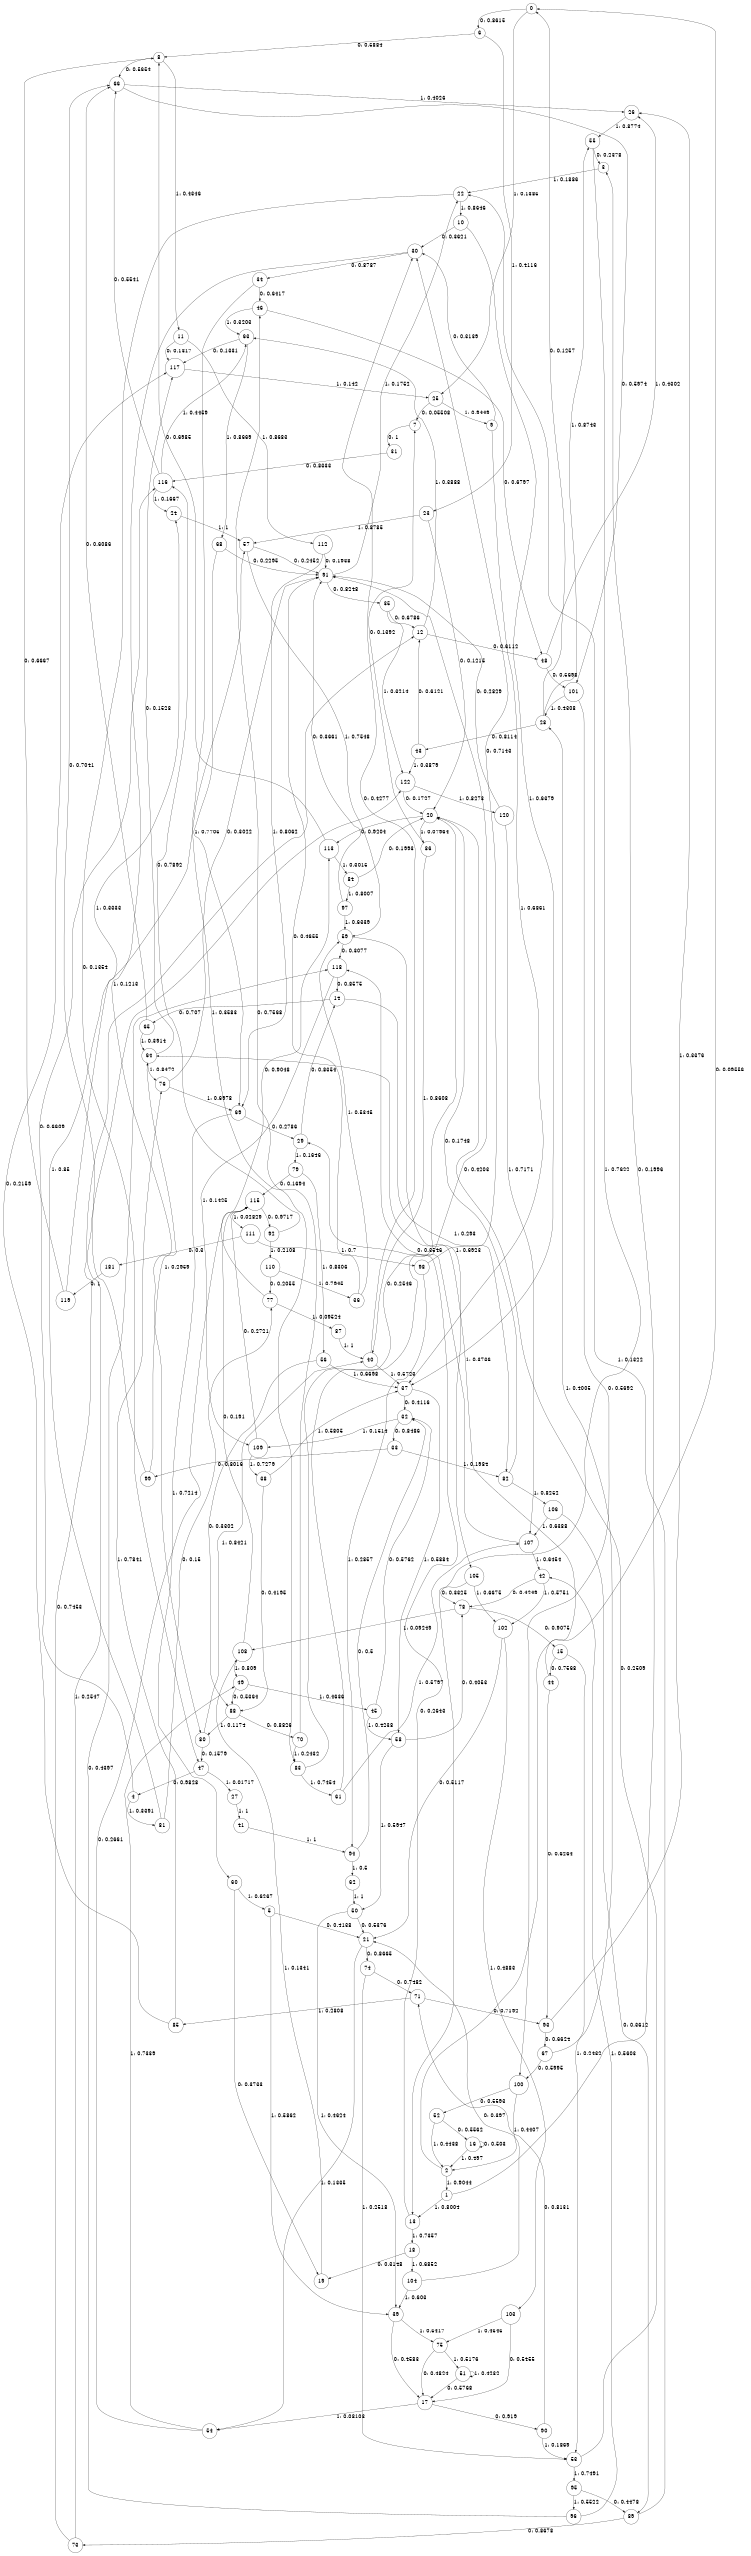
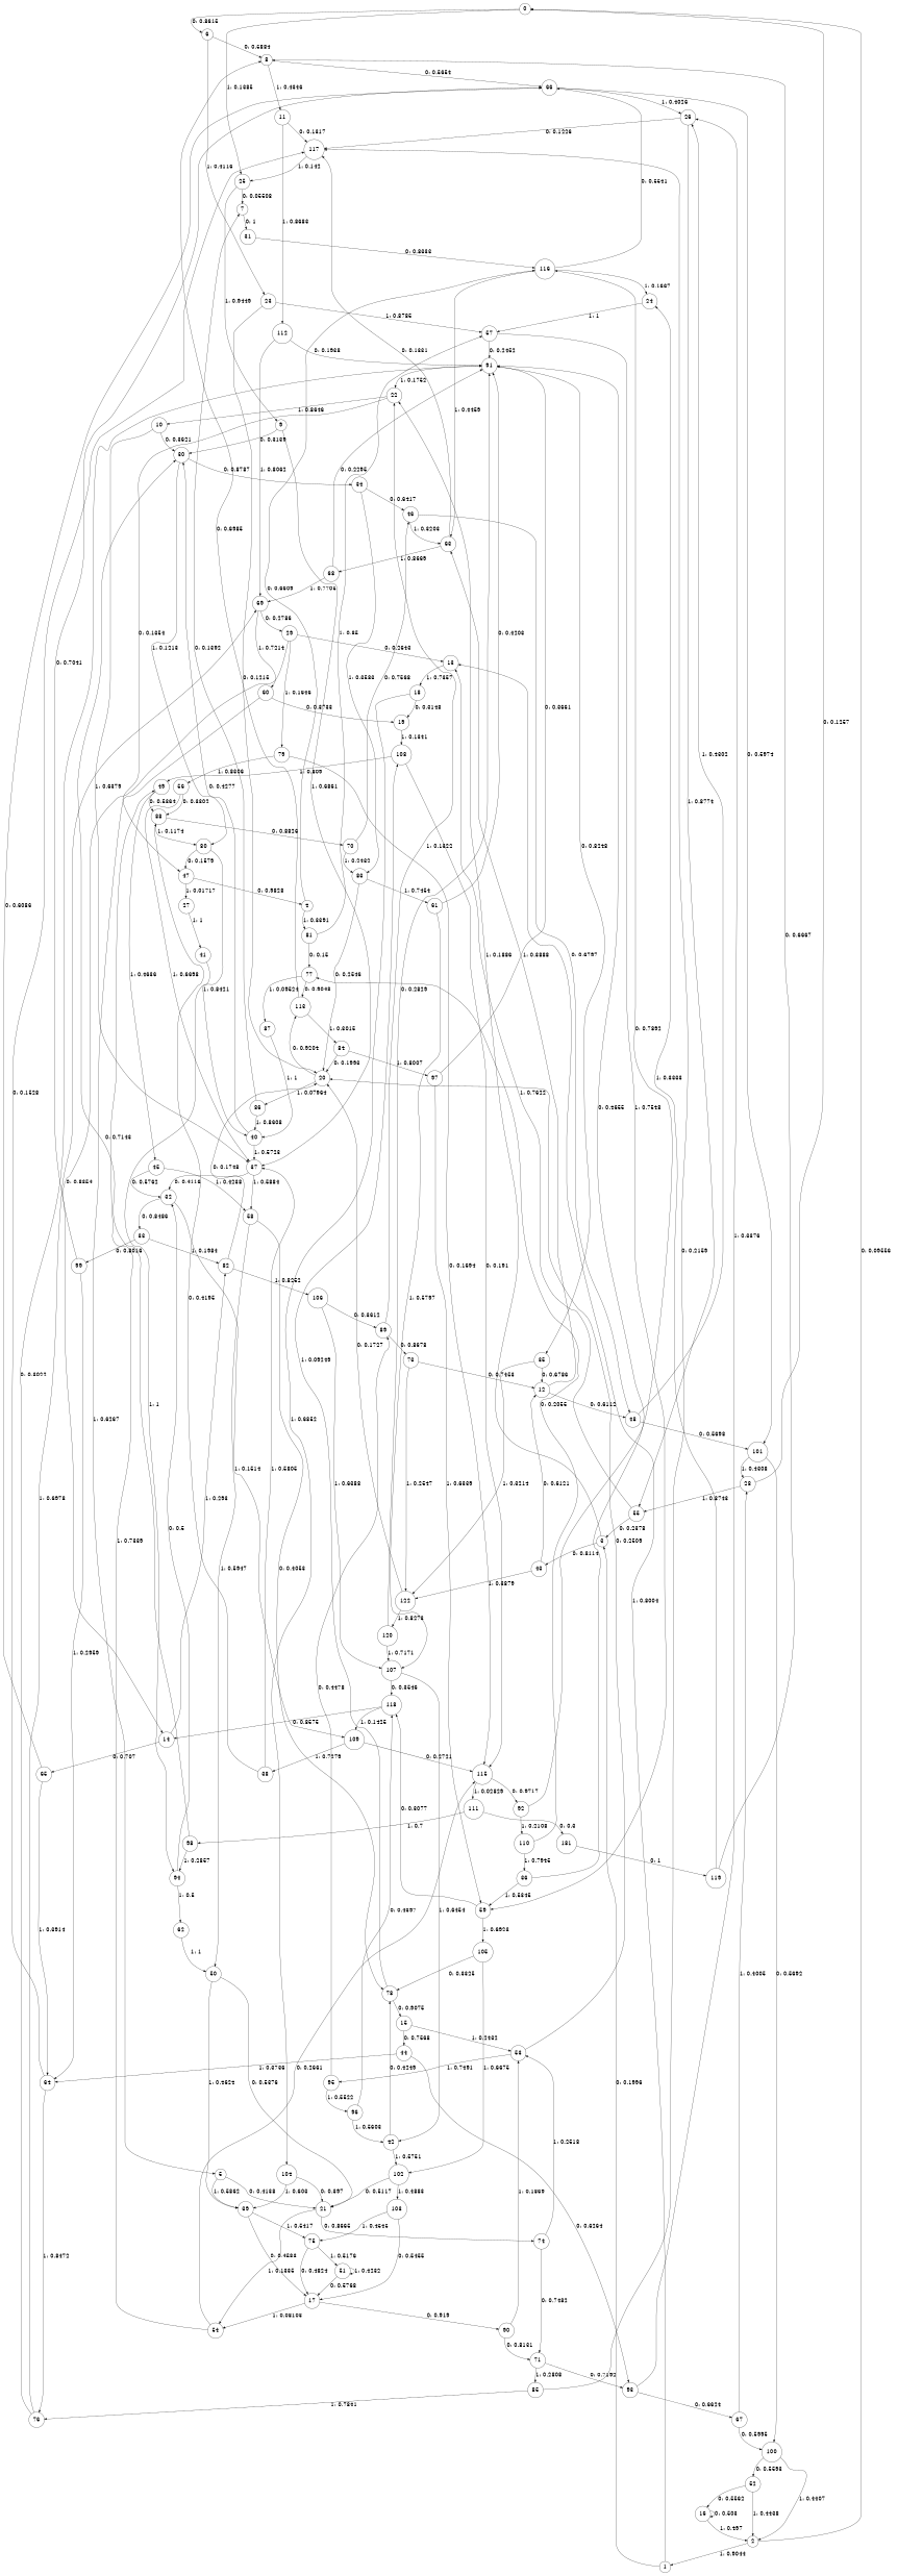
  digraph {
    node [fontsize=24 shape=circle]
    edge [fontsize=24]
    0
    6
    25
    8
    23
    7
    9
    66
    11
    57
    20
    31
    30
    37
    1
    3
    13
    43
    22
    29
    18
    12
    122
    10
    47
    14
    79
    19
    104
    2
    63
    48
    120
    4
    27
    116
    81
    24
    77
    26
    101
    117
    68
    91
    59
    113
    87
    5
    21
    39
    54
    74
    17
    75
    49
    115
    53
    71
    90
    51
    112
    86
    55
    28
    100
    69
    34
    80
    32
    58
    46
    83
    40
    33
    109
    78
    50
    35
    60
    65
    82
    56
    108
    64
    106
    76
    89
    107
    15
    44
    93
    95
    67
    96
    16
    85
    88
    45
    92
    111
    84
    97
    41
    118
    105
    94
    62
    61
    99
    38
    36
    102
    70
    42
    103
    52
    73
    110
    98
    n120 [label=181]
    119
    0 -> 6 [label="0: 0.8615   "]
    0 -> 25 [label="1: 0.1385   "]
    6 -> 8 [label="0: 0.5884   "]
    6 -> 23 [label="1: 0.4116   "]
    25 -> 7 [label="0: 0.05508  "]
    25 -> 9 [label="1: 0.9449   "]
    8 -> 66 [label="0: 0.5654   "]
    8 -> 11 [label="1: 0.4346   "]
    23 -> 57 [label="1: 0.8785   "]
    23 -> 20 [label="0: 0.1215   "]
    7 -> 31 [label="0: 1        "]
    9 -> 30 [label="0: 0.3139   "]
    9 -> 37 [label="1: 0.6861   "]
    66 -> 26 [label="1: 0.4026   "]
    66 -> 101 [label="0: 0.5974   "]
    11 -> 117 [label="0: 0.1317   "]
    11 -> 112 [label="1: 0.8683   "]
    57 -> 91 [label="0: 0.2452   "]
    57 -> 59 [label="1: 0.7548   "]
    20 -> 113 [label="0: 0.9204   "]
    20 -> 86 [label="1: 0.07964  "]
    31 -> 116 [label="0: 0.8333   "]
    30 -> 34 [label="0: 0.8787   "]
    30 -> 80 [label="1: 0.1213   "]
    37 -> 32 [label="0: 0.4116   "]
    37 -> 58 [label="1: 0.5884   "]
    1 -> 3 [label="0: 0.1996   "]
    1 -> 13 [label="1: 0.8004   "]
-   28 -> 43 [label="0: 0.8114   "]
+   3 -> 43 [label="0: 0.8114   "]
    3 -> 22 [label="1: 0.1886   "]
-   13 -> 29 [label="0: 0.2643   "]
+   29 -> 13 [label="0: 0.2643   "]
    13 -> 18 [label="1: 0.7357   "]
    43 -> 12 [label="0: 0.6121   "]
    43 -> 122 [label="1: 0.3879   "]
    22 -> 10 [label="1: 0.8646   "]
    22 -> 47 [label="0: 0.1354   "]
    29 -> 14 [label="0: 0.8354   "]
    29 -> 79 [label="1: 0.1646   "]
    18 -> 19 [label="0: 0.3148   "]
    18 -> 104 [label="1: 0.6852   "]
    12 -> 63 [label="1: 0.3888   "]
    12 -> 48 [label="0: 0.6112   "]
    122 -> 20 [label="0: 0.1727   "]
    122 -> 120 [label="1: 0.8273   "]
    10 -> 30 [label="0: 0.3621   "]
    10 -> 37 [label="1: 0.6379   "]
    47 -> 4 [label="0: 0.9828   "]
    47 -> 27 [label="1: 0.01717  "]
    14 -> 65 [label="0: 0.707    "]
    14 -> 82 [label="1: 0.293    "]
    79 -> 115 [label="0: 0.1694   "]
    79 -> 56 [label="1: 0.8306   "]
    19 -> 108 [label="1: 0.1341   "]
    104 -> 21 [label="0: 0.397    "]
    104 -> 39 [label="1: 0.603    "]
    2 -> 0 [label="0: 0.09556  "]
    2 -> 1 [label="1: 0.9044   "]
    63 -> 117 [label="0: 0.1331   "]
    63 -> 68 [label="1: 0.8669   "]
    48 -> 26 [label="1: 0.4302   "]
    48 -> 101 [label="0: 0.5698   "]
    120 -> 91 [label="0: 0.2829   "]
    120 -> 107 [label="1: 0.7171   "]
    4 -> 116 [label="0: 0.6609   "]
    4 -> 81 [label="1: 0.3391   "]
    27 -> 41 [label="1: 1        "]
    116 -> 66 [label="0: 0.5541   "]
    116 -> 63 [label="1: 0.4459   "]
    116 -> 24 [label="1: 0.1667   "]
    81 -> 57 [label="1: 0.85     "]
    81 -> 77 [label="0: 0.15     "]
    24 -> 57 [label="1: 1        "]
    77 -> 113 [label="0: 0.9048   "]
    77 -> 87 [label="1: 0.09524  "]
+   26 -> 117 [label="0: 0.1226   "]
    26 -> 55 [label="1: 0.8774   "]
    101 -> 28 [label="1: 0.4308   "]
    101 -> 100 [label="0: 0.5692   "]
    117 -> 25 [label="1: 0.142    "]
    68 -> 91 [label="0: 0.2295   "]
    68 -> 69 [label="1: 0.7705   "]
    91 -> 22 [label="1: 0.1752   "]
    91 -> 35 [label="0: 0.8248   "]
    59 -> 118 [label="0: 0.3077   "]
    59 -> 105 [label="1: 0.6923   "]
    113 -> 8 [label="0: 0.6985   "]
    113 -> 84 [label="1: 0.3015   "]
    87 -> 40 [label="1: 1        "]
    5 -> 21 [label="0: 0.4138   "]
    5 -> 39 [label="1: 0.5862   "]
    21 -> 54 [label="1: 0.1335   "]
    21 -> 74 [label="0: 0.8665   "]
    39 -> 17 [label="0: 0.4583   "]
    39 -> 75 [label="1: 0.5417   "]
    54 -> 49 [label="1: 0.7339   "]
    54 -> 115 [label="0: 0.2661   "]
    74 -> 53 [label="1: 0.2518   "]
    74 -> 71 [label="0: 0.7482   "]
    17 -> 54 [label="1: 0.08103  "]
    17 -> 90 [label="0: 0.919    "]
    75 -> 17 [label="0: 0.4824   "]
    75 -> 51 [label="1: 0.5176   "]
    49 -> 88 [label="0: 0.5364   "]
    49 -> 45 [label="1: 0.4636   "]
    115 -> 92 [label="0: 0.9717   "]
    115 -> 111 [label="1: 0.02829  "]
    53 -> 20 [label="0: 0.2509   "]
    53 -> 95 [label="1: 0.7491   "]
    71 -> 93 [label="0: 0.7192   "]
    71 -> 85 [label="1: 0.2808   "]
    90 -> 53 [label="1: 0.1869   "]
    90 -> 71 [label="0: 0.8131   "]
    51 -> 17 [label="0: 0.5768   "]
    51 -> 51 [label="1: 0.4232   "]
    112 -> 91 [label="0: 0.1938   "]
    112 -> 69 [label="1: 0.8062   "]
    86 -> 7 [label="0: 0.1392   "]
    86 -> 40 [label="1: 0.8608   "]
    55 -> 3 [label="0: 0.2378   "]
    55 -> 13 [label="1: 0.7622   "]
    28 -> 0 [label="0: 0.1257   "]
    28 -> 55 [label="1: 0.8743   "]
    100 -> 2 [label="1: 0.4407   "]
    100 -> 52 [label="0: 0.5593   "]
    69 -> 29 [label="0: 0.2786   "]
    69 -> 60 [label="1: 0.7214   "]
    34 -> 46 [label="0: 0.6417   "]
    34 -> 83 [label="1: 0.3583   "]
    80 -> 47 [label="0: 0.1579   "]
    80 -> 40 [label="1: 0.8421   "]
    32 -> 33 [label="0: 0.8486   "]
    32 -> 109 [label="1: 0.1514   "]
    58 -> 78 [label="0: 0.4053   "]
    58 -> 50 [label="1: 0.5947   "]
    46 -> 63 [label="1: 0.3203   "]
    46 -> 48 [label="0: 0.6797   "]
    83 -> 20 [label="0: 0.2546   "]
    83 -> 61 [label="1: 0.7454   "]
    40 -> 30 [label="0: 0.4277   "]
    40 -> 37 [label="1: 0.5723   "]
    33 -> 82 [label="1: 0.1984   "]
    33 -> 99 [label="0: 0.8016   "]
    109 -> 115 [label="0: 0.2721   "]
    109 -> 38 [label="1: 0.7279   "]
    78 -> 108 [label="1: 0.09249  "]
    78 -> 15 [label="0: 0.9075   "]
    50 -> 21 [label="0: 0.5376   "]
    50 -> 39 [label="1: 0.4624   "]
    35 -> 12 [label="0: 0.6786   "]
    35 -> 122 [label="1: 0.3214   "]
    60 -> 19 [label="0: 0.3733   "]
    60 -> 5 [label="1: 0.6267   "]
    65 -> 66 [label="0: 0.6086   "]
    65 -> 64 [label="1: 0.3914   "]
    82 -> 20 [label="0: 0.1748   "]
    82 -> 106 [label="1: 0.8252   "]
    56 -> 37 [label="1: 0.6698   "]
    56 -> 88 [label="0: 0.3302   "]
    108 -> 49 [label="1: 0.809    "]
    108 -> 115 [label="0: 0.191    "]
    64 -> 117 [label="0: 0.1528   "]
    64 -> 76 [label="1: 0.8472   "]
    106 -> 89 [label="0: 0.3612   "]
    106 -> 107 [label="1: 0.6388   "]
    76 -> 91 [label="0: 0.3022   "]
    76 -> 69 [label="1: 0.6978   "]
    89 -> 22 [label="1: 0.1322   "]
    89 -> 73 [label="0: 0.8678   "]
    107 -> 118 [label="0: 0.3546   "]
    107 -> 42 [label="1: 0.6454   "]
    15 -> 53 [label="1: 0.2432   "]
    15 -> 44 [label="0: 0.7568   "]
    44 -> 64 [label="1: 0.3736   "]
    44 -> 93 [label="0: 0.6264   "]
    93 -> 26 [label="1: 0.3376   "]
    93 -> 67 [label="0: 0.6624   "]
    95 -> 89 [label="0: 0.4478   "]
    95 -> 96 [label="1: 0.5522   "]
    67 -> 28 [label="1: 0.4005   "]
    67 -> 100 [label="0: 0.5995   "]
    96 -> 118 [label="0: 0.4397   "]
    96 -> 42 [label="1: 0.5603   "]
    16 -> 2 [label="1: 0.497    "]
    16 -> 16 [label="0: 0.503    "]
    85 -> 117 [label="0: 0.2159   "]
    85 -> 76 [label="1: 0.7841   "]
    88 -> 80 [label="1: 0.1174   "]
    88 -> 70 [label="0: 0.8826   "]
    45 -> 32 [label="0: 0.5762   "]
    45 -> 58 [label="1: 0.4238   "]
    92 -> 116 [label="0: 0.7892   "]
    92 -> 110 [label="1: 0.2108   "]
    111 -> 98 [label="1: 0.7      "]
    111 -> n120 [label="0: 0.3      "]
    84 -> 20 [label="0: 0.1993   "]
    84 -> 97 [label="1: 0.8007   "]
    97 -> 91 [label="0: 0.3661   "]
    97 -> 59 [label="1: 0.6339   "]
    41 -> 94 [label="1: 1        "]
    118 -> 14 [label="0: 0.8575   "]
    118 -> 109 [label="1: 0.1425   "]
    105 -> 78 [label="0: 0.3325   "]
    105 -> 102 [label="1: 0.6675   "]
    94 -> 32 [label="0: 0.5      "]
    94 -> 62 [label="1: 0.5      "]
    62 -> 50 [label="1: 1        "]
    61 -> 91 [label="0: 0.4203   "]
    61 -> 107 [label="1: 0.5797   "]
    99 -> 66 [label="0: 0.7041   "]
    99 -> 64 [label="1: 0.2959   "]
    38 -> 37 [label="1: 0.5805   "]
    38 -> 88 [label="0: 0.4195   "]
    36 -> 91 [label="0: 0.4655   "]
    36 -> 59 [label="1: 0.5345   "]
    102 -> 21 [label="0: 0.5117   "]
    102 -> 103 [label="1: 0.4883   "]
    70 -> 46 [label="0: 0.7568   "]
    70 -> 83 [label="1: 0.2432   "]
    42 -> 78 [label="0: 0.4249   "]
    42 -> 102 [label="1: 0.5751   "]
    103 -> 17 [label="0: 0.5455   "]
    103 -> 75 [label="1: 0.4545   "]
    52 -> 2 [label="1: 0.4438   "]
    52 -> 16 [label="0: 0.5562   "]
    73 -> 12 [label="0: 0.7453   "]
    73 -> 122 [label="1: 0.2547   "]
    110 -> 77 [label="0: 0.2055   "]
    110 -> 36 [label="1: 0.7945   "]
    98 -> 30 [label="0: 0.7143   "]
    98 -> 94 [label="1: 0.2857   "]
    n120 -> 119 [label="0: 1        "]
    119 -> 8 [label="0: 0.6667   "]
    119 -> 24 [label="1: 0.3333   "]
  }
